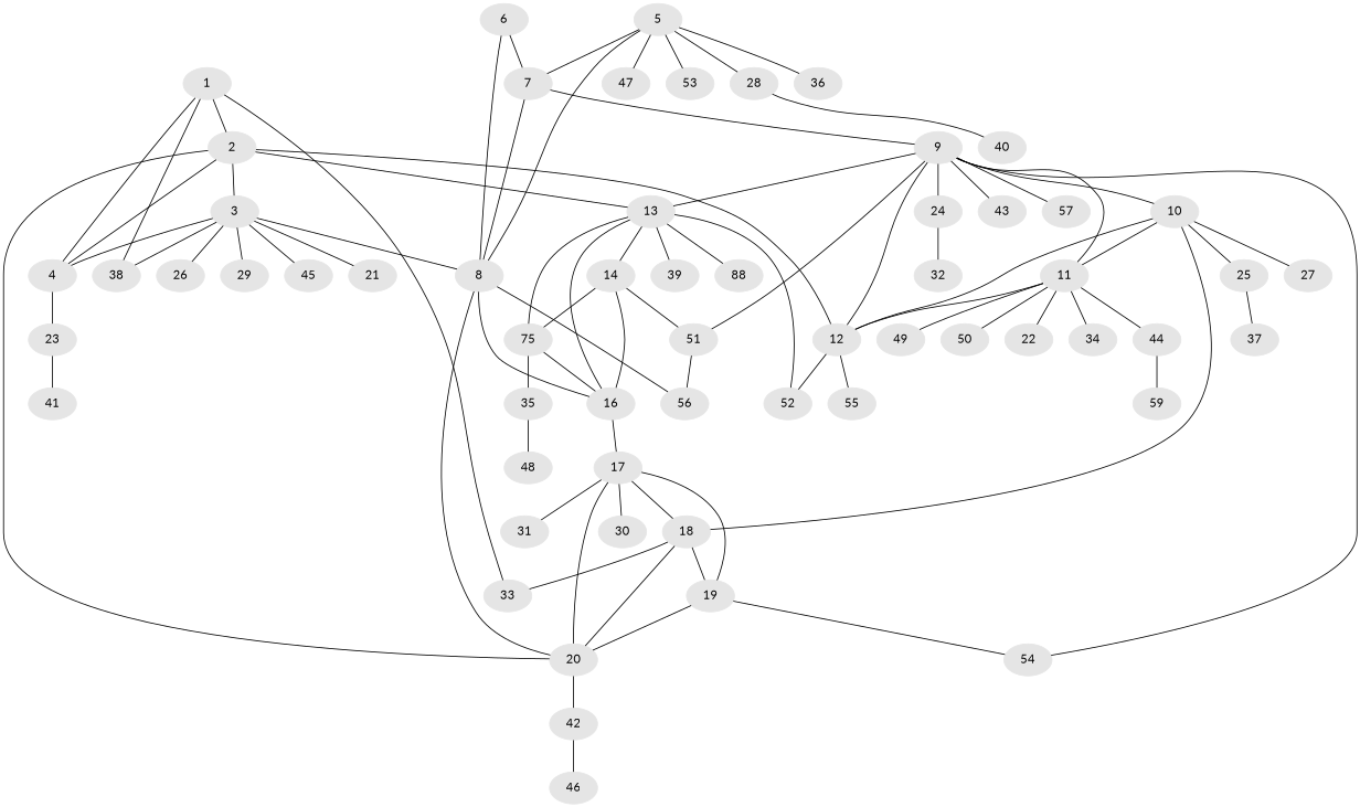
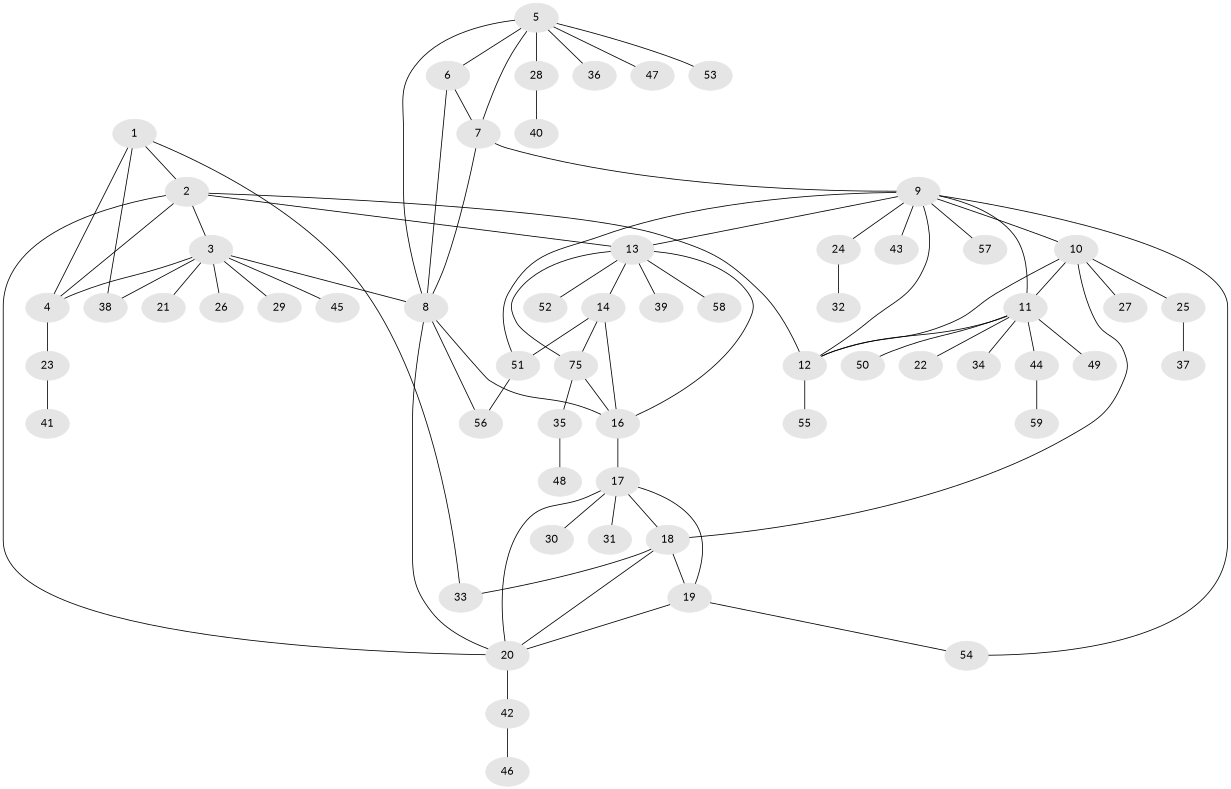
  graph {
    fontname=Lato
    node [color=gray90 fontname=Lato style=filled]
    edge [fontname=Lato weight=1.0]
    1
    2
    4
    33
    38
    3
    12
    13
    20
    8
    21
    26
    29
    45
    23
    52
    55
    16
    14
    n20 [label=75]
    39
-   58 [label=88]
+   58
    42
    56
    41
    5
    6
    7
    28
    36
    47
    53
    9
    40
    10
    11
    24
    43
    51
    54
    57
    17
    18
    25
    27
    22
    34
    44
    49
    50
    32
    19
    37
    59
    35
    48
    30
    31
    46
    1 -- 2
    1 -- 4
    1 -- 33
    1 -- 38
    2 -- 4
    2 -- 3
    2 -- 12
    2 -- 13
    2 -- 20
    4 -- 23
    3 -- 4
    3 -- 38
    3 -- 8
    3 -- 21
    3 -- 26
    3 -- 29
    3 -- 45
-   12 -- 52
    12 -- 55
    13 -- 52
    13 -- 16
    13 -- 14
    13 -- n20
    13 -- 39
    13 -- 58
    20 -- 42
    8 -- 20
    8 -- 16
    8 -- 56
    23 -- 41
    16 -- 17
    14 -- 16
    14 -- n20
    14 -- 51
    n20 -- 16
    n20 -- 35
    42 -- 46
    5 -- 8
+   5 -- 6
    5 -- 7
    5 -- 28
    5 -- 36
    5 -- 47
    5 -- 53
    6 -- 8
    6 -- 7
    7 -- 8
    7 -- 9
    28 -- 40
    9 -- 12
    9 -- 13
    9 -- 10
    9 -- 11
    9 -- 24
    9 -- 43
    9 -- 51
    9 -- 54
    9 -- 57
    10 -- 12
    10 -- 11
    10 -- 18
    10 -- 25
    10 -- 27
    11 -- 12
    11 -- 22
    11 -- 34
    11 -- 44
    11 -- 49
    11 -- 50
    24 -- 32
    51 -- 56
    17 -- 20
    17 -- 18
    17 -- 19
    17 -- 30
    17 -- 31
    18 -- 33
    18 -- 20
    18 -- 19
    25 -- 37
    44 -- 59
    19 -- 20
    19 -- 54
    35 -- 48
  }
